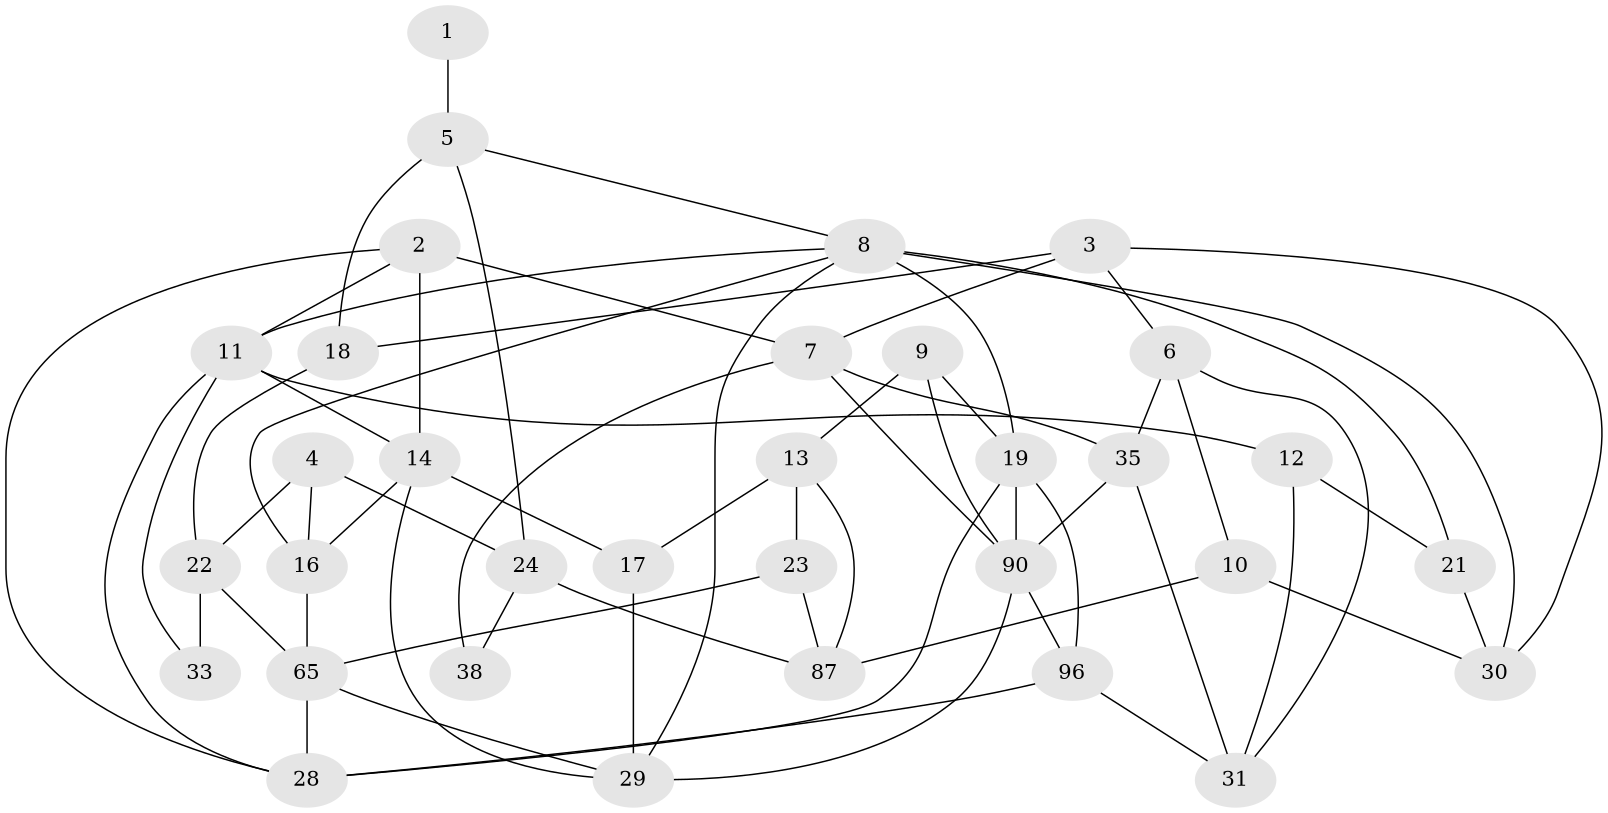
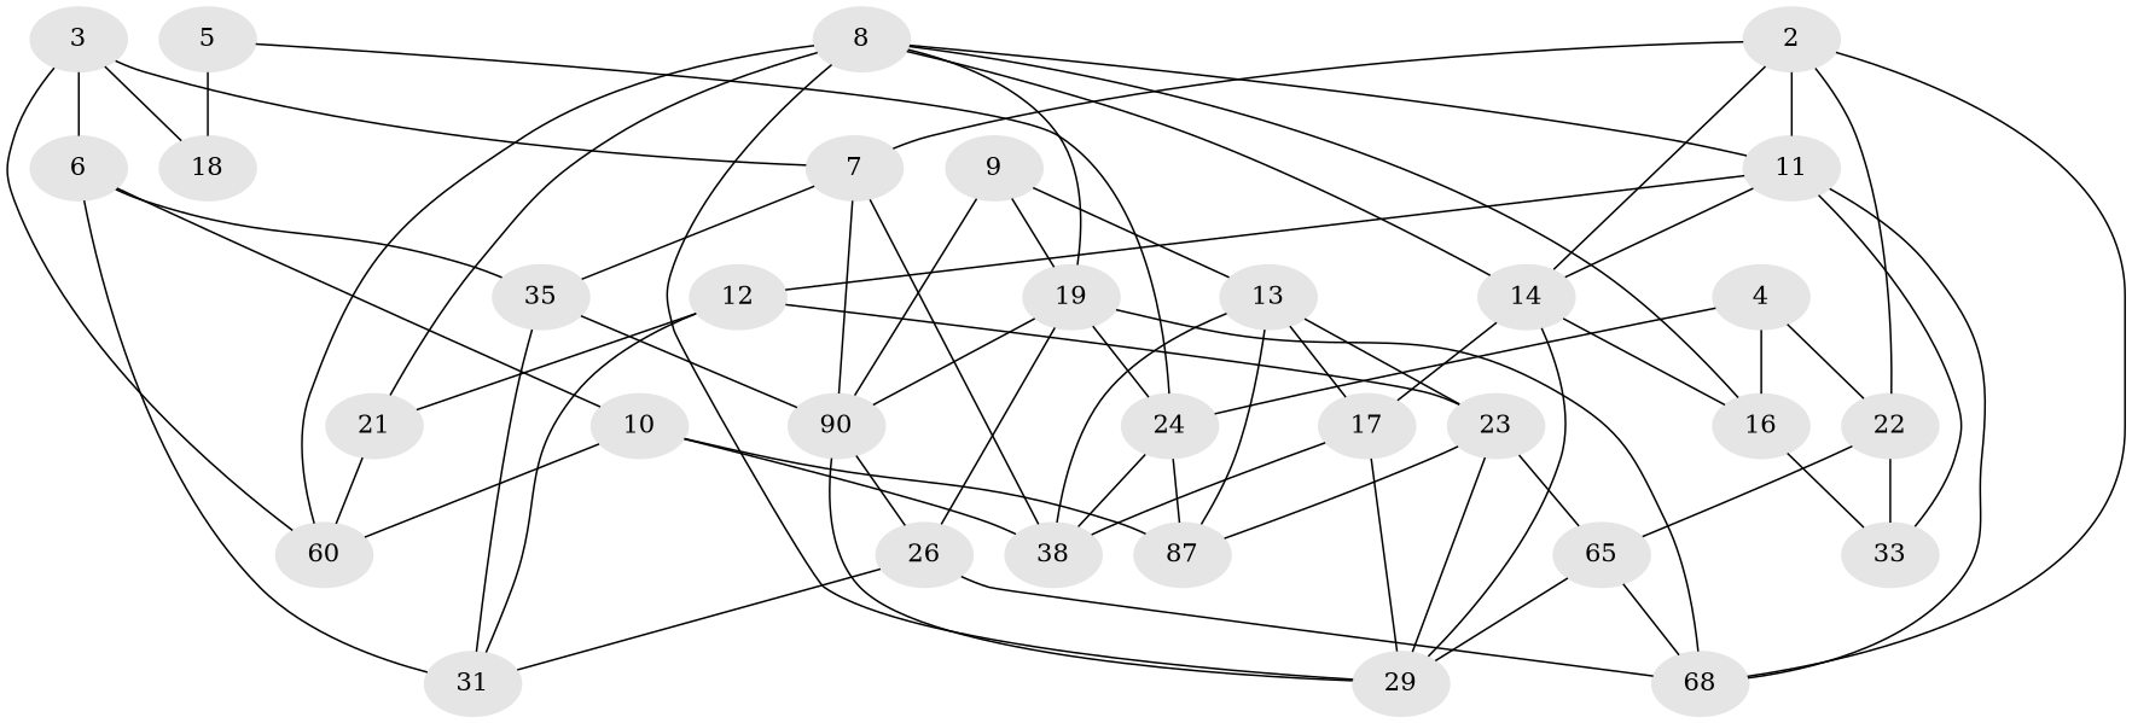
  graph {
    node [color=gray90 style=filled]
    edge [weight=1.0]
-   1
    5
    18
    24
    8
    2
    7
    11
    14
-   28
+   28 [label=68]
    n11 [label=35]
    n12 [label=90]
    n13 [label=38]
    33
    12
    16
    29
    17
    3
    6
-   30
+   30 [label=60]
    31
    10
    22
    4
    n26 [label=65]
    n27 [label=87]
    19
    21
-   26 [label=96]
+   26
    9
    13
    23
-   1 -- 5 [weight=2.0]
    5 -- 18 [weight=2.0]
    5 -- 24
-   5 -- 8
-   18 -- 22
+   14 -- 8
+   2 -- 22
    24 -- n13
    24 -- n27 [weight=2.0]
    8 -- 11
    8 -- 16
    8 -- 29
    8 -- 30
    8 -- 19
    8 -- 21 [weight=2.0]
    2 -- 7
    2 -- 11
    2 -- 14
    2 -- 28
    7 -- n11
    7 -- n12
    7 -- n13 [weight=2.0]
    11 -- 14
    11 -- 28
    11 -- 33
    11 -- 12
    14 -- 16
    14 -- 29
    14 -- 17
    n11 -- n12
    n11 -- 31 [weight=2.0]
    n12 -- 29
    n12 -- 26
    12 -- 31
    12 -- 21
-   16 -- n26 [weight=2.0]
+   12 -- 23
+   16 -- 33 [weight=2.0]
+   17 -- n13
    17 -- 29
    3 -- 18
    3 -- 7
    3 -- 6
    3 -- 30
    6 -- n11 [weight=2.0]
    6 -- 31 [weight=2.0]
    6 -- 10
+   10 -- n13
    10 -- 30
    10 -- n27 [weight=2.0]
    22 -- 33 [weight=2.0]
    22 -- n26
    4 -- 24
    4 -- 16 [weight=2.0]
    4 -- 22
    n26 -- 28
    n26 -- 29
+   19 -- 24
    19 -- 28
    19 -- n12
    19 -- 26
    21 -- 30
    26 -- 28
    26 -- 31
    9 -- n12
    9 -- 19
    9 -- 13 [weight=2.0]
+   13 -- n13
    13 -- 17
    13 -- n27
    13 -- 23
+   23 -- 29
    23 -- n26
    23 -- n27
  }
